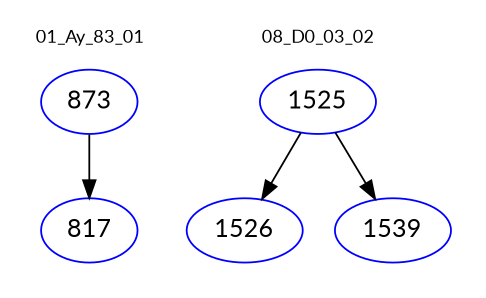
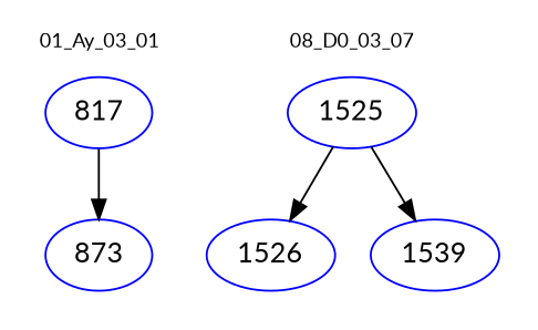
  digraph {
    fontname=Lato
    node [color=blue fontname=Lato]
    edge [color=black fontname=Lato]
    n1 [label=817]
    n2 [label=873]
    n3 [label=1525]
    n4 [label=1526]
    n5 [label=1539]
    subgraph cluster_1 {
      color=white
      fontsize=10
-     label="01_Ay_83_01"
+     label="01_Ay_03_01"
      n1
      n2
    }
    subgraph cluster_2 {
      color=white
      fontsize=10
-     label="08_D0_03_02"
+     label="08_D0_03_07"
      n3
      n4
      n5
    }
-   n2 -> n1
+   n1 -> n2
    n3 -> n4
    n3 -> n5
  }
